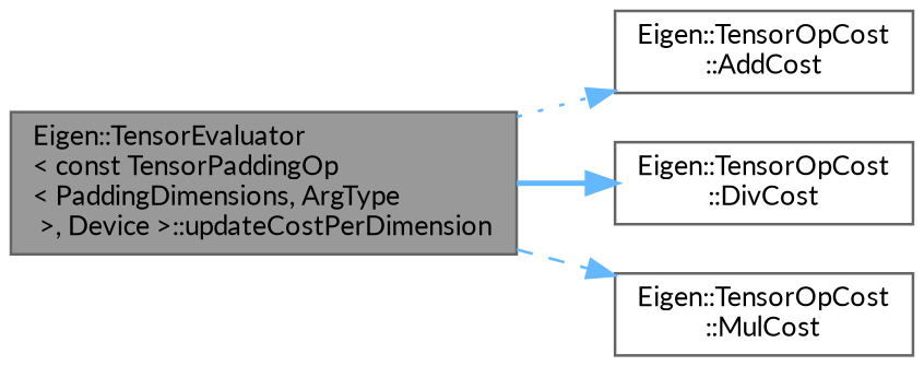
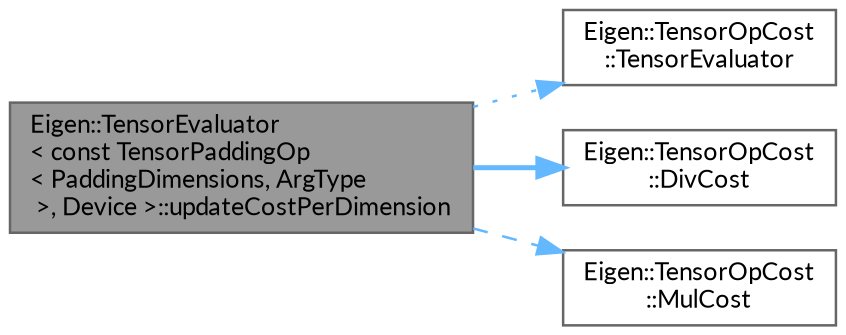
  digraph {
    rankdir=LR
    fontname=Lato
    node [color=grey40 fillcolor=white fontname=Lato fontsize=10 shape=box style=filled]
    edge [color=steelblue1 fontname=Lato fontsize=10 labelfontname=Helvetica labelfontsize=10]
    n1 [color=gray40 fillcolor=grey60 fontcolor=black height=0.2 label="Eigen::TensorEvaluator\l\< const TensorPaddingOp\l\< PaddingDimensions, ArgType\l \>, Device \>::updateCostPerDimension" width=0.4]
-   n2 [height=0.2 label="Eigen::TensorOpCost\l::AddCost" width=0.4]
+   n2 [height=0.2 label="Eigen::TensorOpCost\l::TensorEvaluator" width=0.4]
    n3 [height=0.2 label="Eigen::TensorOpCost\l::DivCost" width=0.4]
    n4 [height=0.2 label="Eigen::TensorOpCost\l::MulCost" width=0.4]
    n1 -> n2 [style=dotted]
    n1 -> n3 [style=bold]
    n1 -> n4 [style=dashed]
  }
